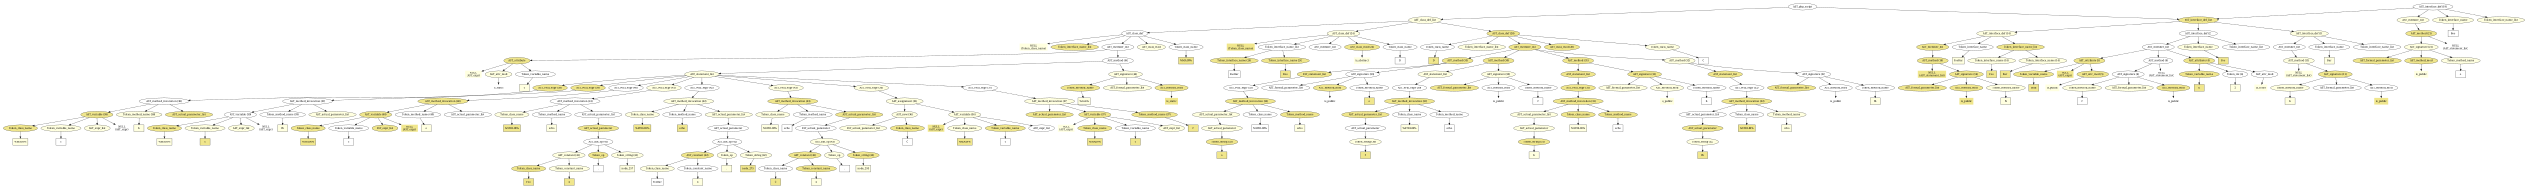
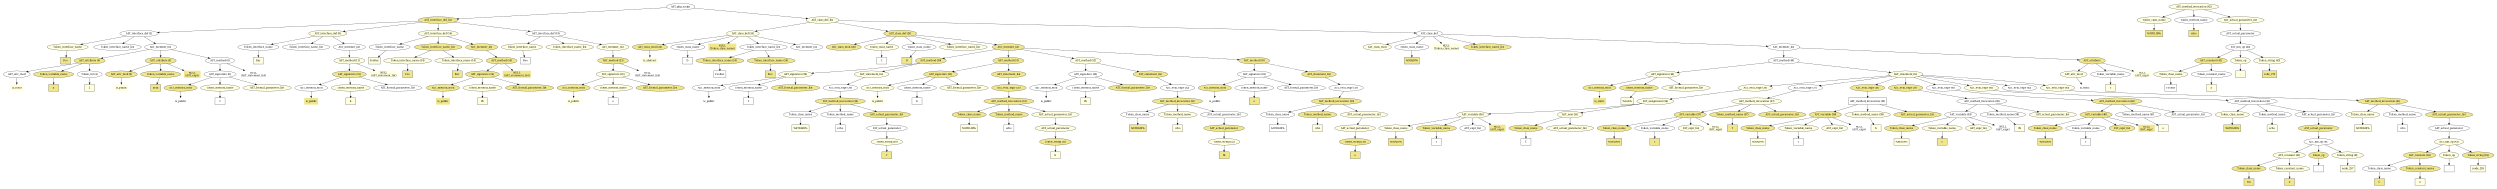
  digraph {
    fontname="Noto Serif"
    node [fillcolor=khaki fontname="Noto Serif" style=filled]
    edge [fontname="Noto Serif"]
    n1 [fillcolor=white label=AST_php_script]
    n2 [label=AST_interface_def_list]
    n3 [fillcolor=lightyellow label=AST_class_def_list]
    n4 [fillcolor=white label="AST_interface_def (2)"]
    n5 [fillcolor=lightyellow label="AST_interface_def (9)"]
    n6 [fillcolor=lightyellow label="AST_interface_def (14)"]
    n7 [fillcolor=white label="AST_interface_def (19)"]
    n8 [fillcolor=lightyellow label="AST_class_def (24)"]
    n9 [label="AST_class_def (28)"]
    n10 [fillcolor=white label=AST_class_def]
    n11 [fillcolor=lightyellow label=Token_interface_name]
    n12 [fillcolor=white label=Token_interface_name_list]
    n13 [fillcolor=white label=AST_member_list]
    n14 [fillcolor=white label=Token_interface_name]
    n15 [fillcolor=white label=Token_interface_name_list]
    n16 [fillcolor=white label=AST_member_list]
    n17 [fillcolor=white label=Token_interface_name]
    n18 [label=Token_interface_name_list]
    n19 [label=AST_member_list]
    n20 [fillcolor=lightyellow label=Token_interface_name]
    n21 [fillcolor=lightyellow label=Token_interface_name_list]
    n22 [fillcolor=lightyellow label=AST_member_list]
    n23 [label=Foo shape=box]
    n24 [label="AST_attribute (4)"]
    n25 [label="AST_attribute (5)"]
    n26 [fillcolor=white label="AST_method (6)"]
    n27 [fillcolor=white label=AST_attr_mod]
    n28 [label=Token_variable_name]
    n29 [fillcolor=white label="Token_int (4)"]
    n30 [label="AST_attr_mod (5)"]
    n31 [label=Token_variable_name]
    n32 [label="NULL\n(AST_expr)" shape=plaintext]
    n33 [fillcolor=white label="AST_signature (6)"]
    n34 [fillcolor=white label="NULL\n(AST_statement_list)" shape=plaintext]
    n35 [fillcolor=lightyellow label=is_const shape=plaintext]
    n36 [label=x shape=box]
    n37 [fillcolor=lightyellow label=2 shape=box]
    n38 [fillcolor=lightyellow label=is_public shape=plaintext]
    n39 [label=bold shape=box]
    n40 [label=AST_method_mod]
    n41 [fillcolor=lightyellow label=Token_method_name]
    n42 [fillcolor=lightyellow label=AST_formal_parameter_list]
    n43 [fillcolor=white label=is_public shape=plaintext]
    n44 [fillcolor=white label=f shape=box]
    n45 [fillcolor=lightyellow label=Bar shape=box]
    n46 [fillcolor=lightyellow label="AST_method (11)"]
    n47 [label="AST_signature (11)"]
    n48 [fillcolor=lightyellow label="NULL\n(AST_statement_list)" shape=plaintext]
    n49 [fillcolor=white label=AST_method_mod]
    n50 [fillcolor=lightyellow label=Token_method_name]
    n51 [fillcolor=white label=AST_formal_parameter_list]
    n52 [label=is_public shape=plaintext]
    n53 [fillcolor=lightyellow label=b shape=box]
    n54 [fillcolor=lightyellow label=FooBar shape=box]
    n55 [fillcolor=lightyellow label="Token_interface_name (14)"]
    n56 [fillcolor=lightyellow label="Token_interface_name (14)"]
    n57 [label="AST_method (16)"]
    n58 [label=Foo shape=box]
    n59 [label=Bar shape=box]
    n60 [label="AST_signature (16)"]
    n61 [label="NULL\n(AST_statement_list)" shape=plaintext]
    n62 [label=AST_method_mod]
    n63 [fillcolor=lightyellow label=Token_method_name]
    n64 [label=AST_formal_parameter_list]
    n65 [label=is_public shape=plaintext]
    n66 [fillcolor=lightyellow label=fb shape=box]
    n67 [fillcolor=white label=Boo shape=box]
    n68 [label="AST_method (21)"]
    n69 [fillcolor=lightyellow label="AST_signature (21)"]
    n70 [fillcolor=white label="NULL\n(AST_statement_list)" shape=plaintext]
    n71 [label=AST_method_mod]
    n72 [fillcolor=lightyellow label=Token_method_name]
    n73 [label=AST_formal_parameter_list]
    n74 [fillcolor=lightyellow label=is_public shape=plaintext]
    n75 [fillcolor=white label=o shape=box]
    n76 [label="AST_class_mod (24)"]
    n77 [fillcolor=white label=Token_class_name]
    n78 [label="NULL\n(Token_class_name)" shape=plaintext]
    n79 [fillcolor=white label=Token_interface_name_list]
    n80 [fillcolor=white label=AST_member_list]
    n81 [label="AST_class_mod (28)"]
    n82 [fillcolor=lightyellow label=Token_class_name]
    n83 [fillcolor=white label=Token_class_name]
    n84 [fillcolor=lightyellow label=Token_interface_name_list]
    n85 [label=AST_member_list]
    n86 [fillcolor=lightyellow label=AST_class_mod]
    n87 [fillcolor=white label=Token_class_name]
    n88 [fillcolor=lightyellow label="NULL\n(Token_class_name)" shape=plaintext]
    n89 [label=Token_interface_name_list]
    n90 [fillcolor=white label=AST_member_list]
    n91 [fillcolor=lightyellow label=is_abstract shape=plaintext]
    n92 [fillcolor=white label=D shape=box]
    n93 [label="Token_interface_name (24)"]
    n94 [label="Token_interface_name (24)"]
    n95 [fillcolor=white label=FooBar shape=box]
    n96 [label=Boo shape=box]
    n97 [fillcolor=white label=C shape=box]
    n98 [label=D shape=box]
    n99 [label="AST_method (30)"]
    n100 [label="AST_method (31)"]
    n101 [fillcolor=lightyellow label="AST_method (32)"]
    n102 [label="AST_method (33)"]
    n103 [fillcolor=lightyellow label="AST_signature (30)"]
    n104 [fillcolor=lightyellow label=AST_statement_list]
    n105 [label="AST_signature (31)"]
    n106 [label=AST_statement_list]
    n107 [fillcolor=white label="AST_signature (32)"]
    n108 [label=AST_statement_list]
    n109 [fillcolor=white label="AST_signature (33)"]
    n110 [label=AST_statement_list]
    n111 [fillcolor=white label=AST_method_mod]
    n112 [fillcolor=white label=Token_method_name]
    n113 [label=AST_formal_parameter_list]
    n114 [fillcolor=white label="AST_eval_expr (30)"]
    n115 [fillcolor=white label=is_public shape=plaintext]
    n116 [fillcolor=white label=f shape=box]
    n117 [label="AST_method_invocation (30)"]
    n118 [fillcolor=white label=Token_class_name]
    n119 [fillcolor=white label=Token_method_name]
    n120 [label=AST_actual_parameter_list]
    n121 [fillcolor=lightyellow label="%STDLIB%" shape=box]
    n122 [fillcolor=white label=echo shape=box]
    n123 [fillcolor=white label=AST_actual_parameter]
    n124 [fillcolor=lightyellow label="Token_string (30)"]
    n125 [label=f shape=box]
    n126 [fillcolor=lightyellow label=AST_method_mod]
    n127 [fillcolor=white label=Token_method_name]
    n128 [fillcolor=lightyellow label=AST_formal_parameter_list]
    n129 [label="AST_eval_expr (31)"]
    n130 [fillcolor=lightyellow label=is_public shape=plaintext]
    n131 [fillcolor=white label=b shape=box]
    n132 [label="AST_method_invocation (31)"]
    n133 [label=Token_class_name]
    n134 [label=Token_method_name]
    n135 [fillcolor=lightyellow label=AST_actual_parameter_list]
    n136 [fillcolor=lightyellow label="%STDLIB%" shape=box]
    n137 [fillcolor=white label=echo shape=box]
    n138 [fillcolor=lightyellow label=AST_actual_parameter]
    n139 [label="Token_string (31)"]
    n140 [fillcolor=lightyellow label=b shape=box]
    n141 [fillcolor=white label=AST_method_mod]
    n142 [fillcolor=white label=Token_method_name]
    n143 [label=AST_formal_parameter_list]
    n144 [fillcolor=white label="AST_eval_expr (32)"]
    n145 [fillcolor=white label=is_public shape=plaintext]
    n146 [fillcolor=lightyellow label=fb shape=box]
    n147 [label="AST_method_invocation (32)"]
    n148 [fillcolor=white label=Token_class_name]
    n149 [fillcolor=lightyellow label=Token_method_name]
    n150 [fillcolor=white label=AST_actual_parameter_list]
    n151 [label="%STDLIB%" shape=box]
    n152 [fillcolor=lightyellow label=echo shape=box]
    n153 [label=AST_actual_parameter]
    n154 [fillcolor=lightyellow label="Token_string (32)"]
    n155 [label=fb shape=box]
    n156 [label=AST_method_mod]
    n157 [fillcolor=white label=Token_method_name]
    n158 [fillcolor=white label=AST_formal_parameter_list]
    n159 [fillcolor=white label="AST_eval_expr (33)"]
    n160 [fillcolor=white label=is_public shape=plaintext]
    n161 [label=o shape=box]
    n162 [label="AST_method_invocation (33)"]
    n163 [fillcolor=white label=Token_class_name]
    n164 [label=Token_method_name]
    n165 [fillcolor=lightyellow label=AST_actual_parameter_list]
    n166 [fillcolor=white label="%STDLIB%" shape=box]
    n167 [fillcolor=lightyellow label=echo shape=box]
    n168 [fillcolor=lightyellow label=AST_actual_parameter]
    n169 [label="Token_string (33)"]
    n170 [label=o shape=box]
    n171 [label="%MAIN%" shape=box]
    n172 [fillcolor=white label="AST_method (44)"]
    n173 [label=AST_attribute]
    n174 [fillcolor=lightyellow label="AST_signature (44)"]
    n175 [fillcolor=lightyellow label=AST_statement_list]
    n176 [fillcolor=lightyellow label=AST_attr_mod]
    n177 [fillcolor=white label=Token_variable_name]
    n178 [fillcolor=lightyellow label="NULL\n(AST_expr)" shape=plaintext]
    n179 [label=AST_method_mod]
    n180 [label=Token_method_name]
    n181 [fillcolor=lightyellow label=AST_formal_parameter_list]
    n182 [fillcolor=lightyellow label="AST_eval_expr (36)"]
    n183 [fillcolor=white label="AST_eval_expr (37)"]
    n184 [label="AST_eval_expr (38)"]
    n185 [label="AST_eval_expr (39)"]
    n186 [fillcolor=white label="AST_eval_expr (40)"]
    n187 [fillcolor=lightyellow label="AST_eval_expr (41)"]
    n188 [fillcolor=white label="AST_eval_expr (42)"]
    n189 [fillcolor=lightyellow label="AST_eval_expr (43)"]
    n190 [label=is_static shape=plaintext]
    n191 [fillcolor=lightyellow label="%run%" shape=box]
    n192 [fillcolor=lightyellow label="AST_assignment (36)"]
    n193 [fillcolor=lightyellow label="AST_method_invocation (37)"]
-   n194 [fillcolor=white label="AST_method_invocation (38)"]
+   n194 [fillcolor=white label="AST_method_invocation (38)" shape=box]
    n195 [fillcolor=white label="AST_method_invocation (39)"]
    n196 [label="AST_method_invocation (40)"]
    n197 [fillcolor=white label="AST_method_invocation (41)"]
    n198 [fillcolor=lightyellow label="AST_method_invocation (42)"]
    n199 [label="AST_method_invocation (43)"]
    n200 [fillcolor=lightyellow label="AST_variable (36)"]
    n201 [fillcolor=lightyellow label="AST_new (36)"]
    n202 [fillcolor=lightyellow label=Token_class_name]
    n203 [label=Token_variable_name]
    n204 [fillcolor=white label=AST_expr_list]
    n205 [label="NULL\n(AST_expr)" shape=plaintext]
    n206 [label=Token_class_name]
    n207 [fillcolor=lightyellow label=AST_actual_parameter_list]
    n208 [label="%MAIN%" shape=box]
    n209 [fillcolor=white label=c shape=box]
    n210 [fillcolor=white label=C shape=box]
    n211 [label="AST_variable (37)"]
    n212 [label="Token_method_name (37)"]
    n213 [label=AST_actual_parameter_list]
    n214 [label=Token_class_name]
    n215 [fillcolor=white label=Token_variable_name]
    n216 [fillcolor=lightyellow label=AST_expr_list]
    n217 [fillcolor=lightyellow label="NULL\n(AST_expr)" shape=plaintext]
    n218 [label=f shape=box]
    n219 [label="%MAIN%" shape=box]
    n220 [label=c shape=box]
    n221 [label="AST_variable (38)"]
    n222 [fillcolor=lightyellow label="Token_method_name (38)"]
    n223 [label=AST_actual_parameter_list]
    n224 [label=Token_class_name]
    n225 [fillcolor=lightyellow label=Token_variable_name]
    n226 [fillcolor=lightyellow label=AST_expr_list]
    n227 [fillcolor=white label="NULL\n(AST_expr)" shape=plaintext]
    n228 [fillcolor=lightyellow label=b shape=box]
    n229 [fillcolor=lightyellow label="%MAIN%" shape=box]
    n230 [fillcolor=white label=c shape=box]
    n231 [fillcolor=white label="AST_variable (39)"]
    n232 [fillcolor=white label="Token_method_name (39)"]
    n233 [fillcolor=lightyellow label=AST_actual_parameter_list]
    n234 [label=Token_class_name]
    n235 [fillcolor=lightyellow label=Token_variable_name]
    n236 [fillcolor=lightyellow label=AST_expr_list]
    n237 [fillcolor=white label="NULL\n(AST_expr)" shape=plaintext]
    n238 [fillcolor=lightyellow label=fb shape=box]
    n239 [fillcolor=lightyellow label="%MAIN%" shape=box]
    n240 [label=c shape=box]
    n241 [label="AST_variable (40)"]
    n242 [fillcolor=white label="Token_method_name (40)"]
    n243 [fillcolor=white label=AST_actual_parameter_list]
    n244 [label=Token_class_name]
    n245 [fillcolor=white label=Token_variable_name]
    n246 [label=AST_expr_list]
    n247 [label="NULL\n(AST_expr)" shape=plaintext]
    n248 [fillcolor=lightyellow label=o shape=box]
    n249 [label="%MAIN%" shape=box]
    n250 [fillcolor=white label=c shape=box]
    n251 [fillcolor=lightyellow label=Token_class_name]
    n252 [fillcolor=white label=Token_method_name]
    n253 [fillcolor=white label=AST_actual_parameter_list]
    n254 [label="%STDLIB%" shape=box]
    n255 [fillcolor=lightyellow label=echo shape=box]
    n256 [label=AST_actual_parameter]
    n257 [fillcolor=white label="AST_bin_op (41)"]
    n258 [fillcolor=lightyellow label="AST_constant (41)"]
    n259 [label=Token_op]
    n260 [fillcolor=lightyellow label="Token_string (41)"]
    n261 [label=Token_class_name]
    n262 [fillcolor=lightyellow label=Token_constant_name]
    n263 [fillcolor=white label="." shape=box]
    node_257 [fillcolor=lightyellow shape=box]
    n265 [label=Foo shape=box]
    n266 [label=x shape=box]
    n267 [fillcolor=lightyellow label=Token_class_name]
    n268 [fillcolor=white label=Token_method_name]
    n269 [fillcolor=lightyellow label=AST_actual_parameter_list]
    n270 [label="%STDLIB%" shape=box]
    n271 [label=echo shape=box]
    n272 [fillcolor=white label=AST_actual_parameter]
    n273 [fillcolor=white label="AST_bin_op (42)"]
    n274 [label="AST_constant (42)"]
    n275 [fillcolor=lightyellow label=Token_op]
    n276 [fillcolor=lightyellow label="Token_string (42)"]
    n277 [fillcolor=lightyellow label=Token_class_name]
    n278 [fillcolor=white label=Token_constant_name]
    n279 [fillcolor=lightyellow label="." shape=box]
    node_275 [shape=box]
    n281 [fillcolor=white label=FooBar shape=box]
    n282 [fillcolor=lightyellow label=x shape=box]
    n283 [fillcolor=lightyellow label=Token_class_name]
    n284 [fillcolor=white label=Token_method_name]
    n285 [label=AST_actual_parameter_list]
    n286 [fillcolor=lightyellow label="%STDLIB%" shape=box]
    n287 [fillcolor=white label=echo shape=box]
    n288 [fillcolor=white label=AST_actual_parameter]
    n289 [fillcolor=lightyellow label="AST_bin_op (43)"]
    n290 [label="AST_constant (43)"]
    n291 [fillcolor=lightyellow label=Token_op]
    n292 [label="Token_string (43)"]
    n293 [fillcolor=white label=Token_class_name]
    n294 [label=Token_constant_name]
    n295 [fillcolor=white label="." shape=box]
    node_293 [fillcolor=lightyellow shape=box]
    n297 [label=C shape=box]
    n298 [fillcolor=lightyellow label=x shape=box]
    n299 [fillcolor=white label=is_static shape=plaintext]
    n300 [fillcolor=lightyellow label=c shape=box]
    n1 -> n2
    n1 -> n3
    n2 -> n4
    n2 -> n5
    n2 -> n6
-   n7 -> n2
+   n2 -> n7
    n3 -> n8
    n3 -> n9
    n3 -> n10
    n4 -> n11
    n4 -> n12
    n4 -> n13
    n5 -> n14
    n5 -> n15
    n5 -> n16
    n6 -> n17
    n6 -> n18
    n6 -> n19
    n7 -> n20
    n7 -> n21
    n7 -> n22
    n8 -> n76
    n8 -> n77
    n8 -> n78
    n8 -> n79
    n8 -> n80
    n9 -> n81
    n9 -> n82
    n9 -> n83
    n9 -> n84
    n9 -> n85
    n10 -> n86
    n10 -> n87
    n10 -> n88
    n10 -> n89
    n10 -> n90
    n11 -> n23
    n13 -> n24
    n13 -> n25
    n13 -> n26
    n14 -> n45
    n16 -> n46
    n17 -> n54
    n18 -> n55
    n18 -> n56
    n19 -> n57
    n20 -> n67
    n22 -> n68
    n24 -> n27
    n24 -> n28
    n24 -> n29
    n25 -> n30
    n25 -> n31
    n25 -> n32
    n26 -> n33
    n26 -> n34
    n27 -> n35
    n28 -> n36
    n29 -> n37
    n30 -> n38
    n31 -> n39
    n33 -> n40
    n33 -> n41
    n33 -> n42
    n40 -> n43
    n41 -> n44
    n46 -> n47
    n46 -> n48
    n47 -> n49
    n47 -> n50
    n47 -> n51
    n49 -> n52
    n50 -> n53
    n55 -> n58
    n56 -> n59
    n57 -> n60
    n57 -> n61
    n60 -> n62
    n60 -> n63
    n60 -> n64
    n62 -> n65
    n63 -> n66
    n68 -> n69
    n68 -> n70
    n69 -> n71
    n69 -> n72
    n69 -> n73
    n71 -> n74
    n72 -> n75
    n76 -> n91
    n77 -> n92
    n79 -> n93
    n79 -> n94
    n82 -> n97
    n83 -> n98
    n85 -> n99
    n85 -> n100
    n85 -> n101
    n85 -> n102
    n87 -> n171
    n90 -> n172
    n90 -> n173
    n93 -> n95
    n94 -> n96
    n99 -> n103
    n99 -> n104
    n100 -> n105
    n100 -> n106
    n101 -> n107
    n101 -> n108
    n102 -> n109
    n102 -> n110
    n103 -> n111
    n103 -> n112
    n103 -> n113
    n104 -> n114
    n105 -> n126
    n105 -> n127
    n105 -> n128
    n106 -> n129
    n107 -> n141
    n107 -> n142
    n107 -> n143
    n108 -> n144
    n109 -> n156
    n109 -> n157
    n109 -> n158
    n110 -> n159
    n111 -> n115
    n112 -> n116
    n114 -> n117
    n117 -> n118
    n117 -> n119
    n117 -> n120
    n118 -> n121
    n119 -> n122
    n120 -> n123
    n123 -> n124
    n124 -> n125
    n126 -> n130
    n127 -> n131
    n129 -> n132
    n132 -> n133
    n132 -> n134
    n132 -> n135
    n133 -> n136
    n134 -> n137
    n135 -> n138
    n138 -> n139
    n139 -> n140
    n141 -> n145
    n142 -> n146
    n144 -> n147
    n147 -> n148
    n147 -> n149
    n147 -> n150
    n148 -> n151
    n149 -> n152
    n150 -> n153
    n153 -> n154
    n154 -> n155
    n156 -> n160
    n157 -> n161
    n159 -> n162
    n162 -> n163
    n162 -> n164
    n162 -> n165
    n163 -> n166
    n164 -> n167
    n165 -> n168
    n168 -> n169
    n169 -> n170
    n172 -> n174
    n172 -> n175
    n173 -> n176
    n173 -> n177
    n173 -> n178
    n174 -> n179
    n174 -> n180
    n174 -> n181
    n175 -> n182
    n175 -> n183
    n175 -> n184
    n175 -> n185
    n175 -> n186
    n175 -> n187
    n175 -> n188
    n175 -> n189
    n176 -> n299
    n177 -> n300
    n179 -> n190
    n180 -> n191
    n182 -> n192
    n183 -> n193
    n184 -> n194
    n185 -> n195
    n186 -> n196
    n187 -> n197
-   n188 -> n198
    n189 -> n199
    n192 -> n200
    n192 -> n201
    n193 -> n211
    n193 -> n212
    n193 -> n213
    n194 -> n221
    n194 -> n222
    n194 -> n223
    n195 -> n231
    n195 -> n232
    n195 -> n233
    n196 -> n241
    n196 -> n242
    n196 -> n243
    n197 -> n251
    n197 -> n252
    n197 -> n253
    n198 -> n267
    n198 -> n268
    n198 -> n269
    n199 -> n283
    n199 -> n284
    n199 -> n285
    n200 -> n202
    n200 -> n203
    n200 -> n204
    n200 -> n205
    n201 -> n206
    n201 -> n207
    n202 -> n208
    n203 -> n209
    n206 -> n210
    n211 -> n214
    n211 -> n215
    n211 -> n216
    n211 -> n217
    n212 -> n218
    n214 -> n219
    n215 -> n220
    n221 -> n224
    n221 -> n225
    n221 -> n226
    n221 -> n227
    n222 -> n228
    n224 -> n229
    n225 -> n230
    n231 -> n234
    n231 -> n235
    n231 -> n236
    n231 -> n237
    n232 -> n238
    n234 -> n239
    n235 -> n240
    n241 -> n244
    n241 -> n245
    n241 -> n246
    n241 -> n247
    n242 -> n248
    n244 -> n249
    n245 -> n250
    n251 -> n254
    n252 -> n255
    n253 -> n256
    n256 -> n257
    n257 -> n258
    n257 -> n259
    n257 -> n260
    n258 -> n261
    n258 -> n262
    n259 -> n263
    n260 -> node_257
    n261 -> n265
    n262 -> n266
    n267 -> n270
    n268 -> n271
    n269 -> n272
    n272 -> n273
    n273 -> n274
    n273 -> n275
    n273 -> n276
    n274 -> n277
    n274 -> n278
    n275 -> n279
    n276 -> node_275
    n277 -> n281
    n278 -> n282
    n283 -> n286
    n284 -> n287
    n285 -> n288
    n288 -> n289
    n289 -> n290
    n289 -> n291
    n289 -> n292
    n290 -> n293
    n290 -> n294
    n291 -> n295
    n292 -> node_293
    n293 -> n297
    n294 -> n298
  }
